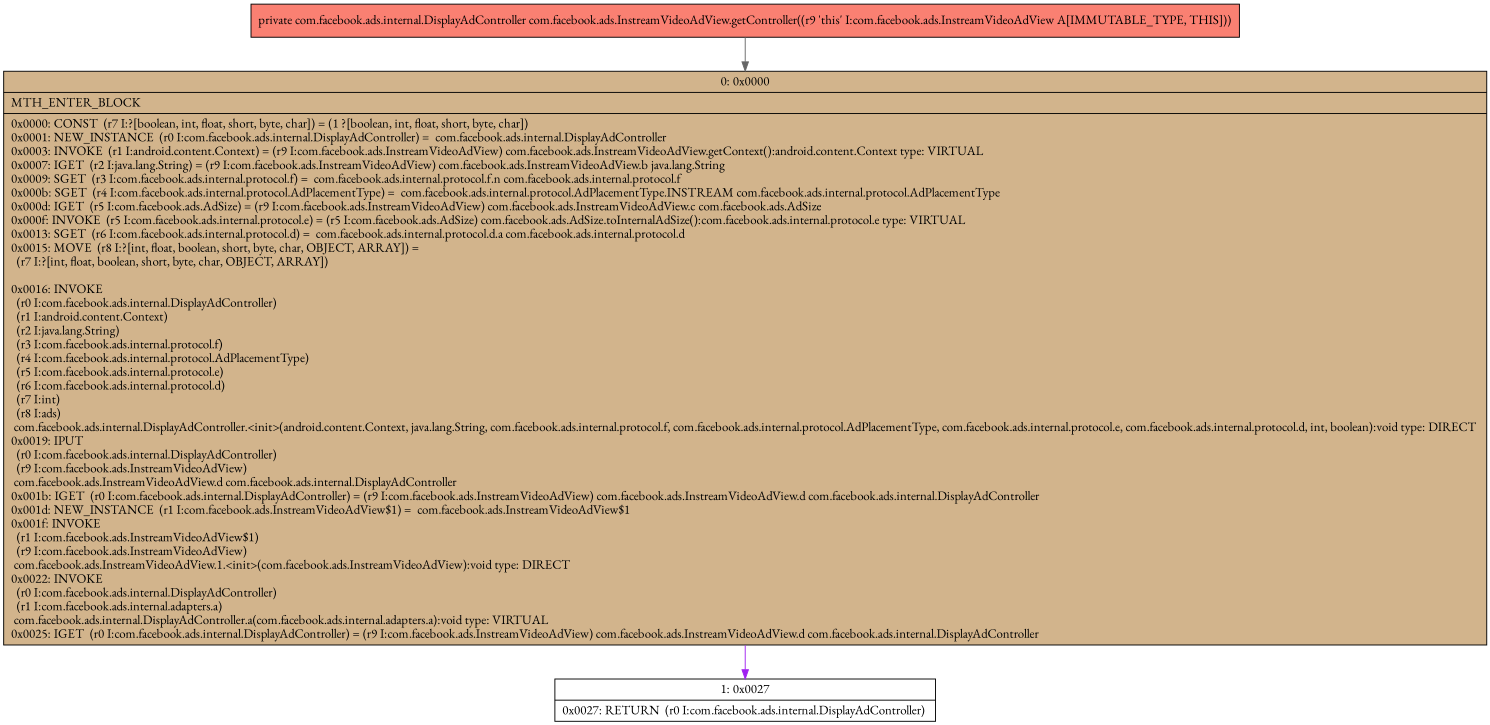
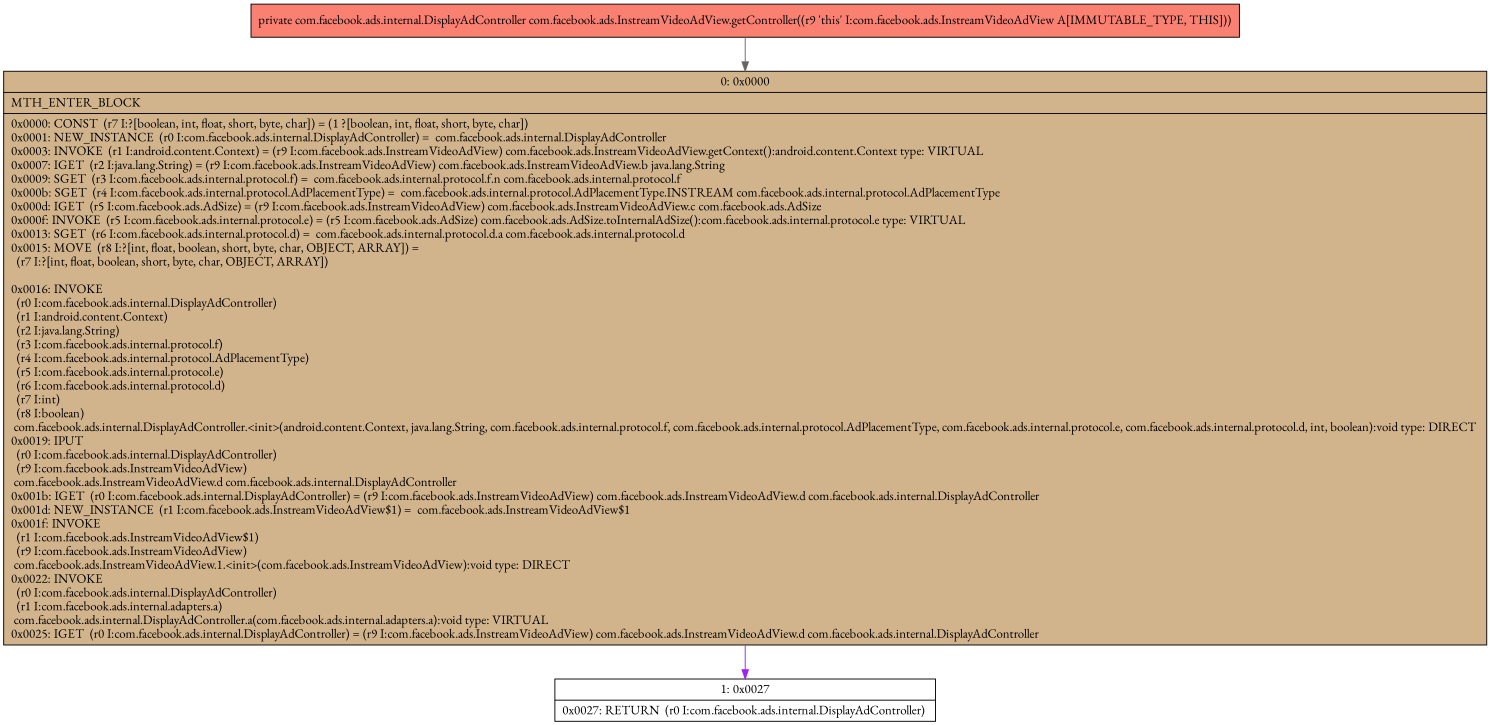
  digraph {
    fontname="EB Garamond"
    node [shape=record style=filled fontname="EB Garamond"]
    edge [fontname="EB Garamond"]
-   n1 [label="{0\:\ 0x0000|MTH_ENTER_BLOCK\l|0x0000: CONST  (r7 I:?[boolean, int, float, short, byte, char]) = (1 ?[boolean, int, float, short, byte, char]) \l0x0001: NEW_INSTANCE  (r0 I:com.facebook.ads.internal.DisplayAdController) =  com.facebook.ads.internal.DisplayAdController \l0x0003: INVOKE  (r1 I:android.content.Context) = (r9 I:com.facebook.ads.InstreamVideoAdView) com.facebook.ads.InstreamVideoAdView.getContext():android.content.Context type: VIRTUAL \l0x0007: IGET  (r2 I:java.lang.String) = (r9 I:com.facebook.ads.InstreamVideoAdView) com.facebook.ads.InstreamVideoAdView.b java.lang.String \l0x0009: SGET  (r3 I:com.facebook.ads.internal.protocol.f) =  com.facebook.ads.internal.protocol.f.n com.facebook.ads.internal.protocol.f \l0x000b: SGET  (r4 I:com.facebook.ads.internal.protocol.AdPlacementType) =  com.facebook.ads.internal.protocol.AdPlacementType.INSTREAM com.facebook.ads.internal.protocol.AdPlacementType \l0x000d: IGET  (r5 I:com.facebook.ads.AdSize) = (r9 I:com.facebook.ads.InstreamVideoAdView) com.facebook.ads.InstreamVideoAdView.c com.facebook.ads.AdSize \l0x000f: INVOKE  (r5 I:com.facebook.ads.internal.protocol.e) = (r5 I:com.facebook.ads.AdSize) com.facebook.ads.AdSize.toInternalAdSize():com.facebook.ads.internal.protocol.e type: VIRTUAL \l0x0013: SGET  (r6 I:com.facebook.ads.internal.protocol.d) =  com.facebook.ads.internal.protocol.d.a com.facebook.ads.internal.protocol.d \l0x0015: MOVE  (r8 I:?[int, float, boolean, short, byte, char, OBJECT, ARRAY]) = \l  (r7 I:?[int, float, boolean, short, byte, char, OBJECT, ARRAY])\l \l0x0016: INVOKE  \l  (r0 I:com.facebook.ads.internal.DisplayAdController)\l  (r1 I:android.content.Context)\l  (r2 I:java.lang.String)\l  (r3 I:com.facebook.ads.internal.protocol.f)\l  (r4 I:com.facebook.ads.internal.protocol.AdPlacementType)\l  (r5 I:com.facebook.ads.internal.protocol.e)\l  (r6 I:com.facebook.ads.internal.protocol.d)\l  (r7 I:int)\l  (r8 I:ads)\l com.facebook.ads.internal.DisplayAdController.\<init\>(android.content.Context, java.lang.String, com.facebook.ads.internal.protocol.f, com.facebook.ads.internal.protocol.AdPlacementType, com.facebook.ads.internal.protocol.e, com.facebook.ads.internal.protocol.d, int, boolean):void type: DIRECT \l0x0019: IPUT  \l  (r0 I:com.facebook.ads.internal.DisplayAdController)\l  (r9 I:com.facebook.ads.InstreamVideoAdView)\l com.facebook.ads.InstreamVideoAdView.d com.facebook.ads.internal.DisplayAdController \l0x001b: IGET  (r0 I:com.facebook.ads.internal.DisplayAdController) = (r9 I:com.facebook.ads.InstreamVideoAdView) com.facebook.ads.InstreamVideoAdView.d com.facebook.ads.internal.DisplayAdController \l0x001d: NEW_INSTANCE  (r1 I:com.facebook.ads.InstreamVideoAdView$1) =  com.facebook.ads.InstreamVideoAdView$1 \l0x001f: INVOKE  \l  (r1 I:com.facebook.ads.InstreamVideoAdView$1)\l  (r9 I:com.facebook.ads.InstreamVideoAdView)\l com.facebook.ads.InstreamVideoAdView.1.\<init\>(com.facebook.ads.InstreamVideoAdView):void type: DIRECT \l0x0022: INVOKE  \l  (r0 I:com.facebook.ads.internal.DisplayAdController)\l  (r1 I:com.facebook.ads.internal.adapters.a)\l com.facebook.ads.internal.DisplayAdController.a(com.facebook.ads.internal.adapters.a):void type: VIRTUAL \l0x0025: IGET  (r0 I:com.facebook.ads.internal.DisplayAdController) = (r9 I:com.facebook.ads.InstreamVideoAdView) com.facebook.ads.InstreamVideoAdView.d com.facebook.ads.internal.DisplayAdController \l}" fillcolor=tan]
+   n1 [label="{0\:\ 0x0000|MTH_ENTER_BLOCK\l|0x0000: CONST  (r7 I:?[boolean, int, float, short, byte, char]) = (1 ?[boolean, int, float, short, byte, char]) \l0x0001: NEW_INSTANCE  (r0 I:com.facebook.ads.internal.DisplayAdController) =  com.facebook.ads.internal.DisplayAdController \l0x0003: INVOKE  (r1 I:android.content.Context) = (r9 I:com.facebook.ads.InstreamVideoAdView) com.facebook.ads.InstreamVideoAdView.getContext():android.content.Context type: VIRTUAL \l0x0007: IGET  (r2 I:java.lang.String) = (r9 I:com.facebook.ads.InstreamVideoAdView) com.facebook.ads.InstreamVideoAdView.b java.lang.String \l0x0009: SGET  (r3 I:com.facebook.ads.internal.protocol.f) =  com.facebook.ads.internal.protocol.f.n com.facebook.ads.internal.protocol.f \l0x000b: SGET  (r4 I:com.facebook.ads.internal.protocol.AdPlacementType) =  com.facebook.ads.internal.protocol.AdPlacementType.INSTREAM com.facebook.ads.internal.protocol.AdPlacementType \l0x000d: IGET  (r5 I:com.facebook.ads.AdSize) = (r9 I:com.facebook.ads.InstreamVideoAdView) com.facebook.ads.InstreamVideoAdView.c com.facebook.ads.AdSize \l0x000f: INVOKE  (r5 I:com.facebook.ads.internal.protocol.e) = (r5 I:com.facebook.ads.AdSize) com.facebook.ads.AdSize.toInternalAdSize():com.facebook.ads.internal.protocol.e type: VIRTUAL \l0x0013: SGET  (r6 I:com.facebook.ads.internal.protocol.d) =  com.facebook.ads.internal.protocol.d.a com.facebook.ads.internal.protocol.d \l0x0015: MOVE  (r8 I:?[int, float, boolean, short, byte, char, OBJECT, ARRAY]) = \l  (r7 I:?[int, float, boolean, short, byte, char, OBJECT, ARRAY])\l \l0x0016: INVOKE  \l  (r0 I:com.facebook.ads.internal.DisplayAdController)\l  (r1 I:android.content.Context)\l  (r2 I:java.lang.String)\l  (r3 I:com.facebook.ads.internal.protocol.f)\l  (r4 I:com.facebook.ads.internal.protocol.AdPlacementType)\l  (r5 I:com.facebook.ads.internal.protocol.e)\l  (r6 I:com.facebook.ads.internal.protocol.d)\l  (r7 I:int)\l  (r8 I:boolean)\l com.facebook.ads.internal.DisplayAdController.\<init\>(android.content.Context, java.lang.String, com.facebook.ads.internal.protocol.f, com.facebook.ads.internal.protocol.AdPlacementType, com.facebook.ads.internal.protocol.e, com.facebook.ads.internal.protocol.d, int, boolean):void type: DIRECT \l0x0019: IPUT  \l  (r0 I:com.facebook.ads.internal.DisplayAdController)\l  (r9 I:com.facebook.ads.InstreamVideoAdView)\l com.facebook.ads.InstreamVideoAdView.d com.facebook.ads.internal.DisplayAdController \l0x001b: IGET  (r0 I:com.facebook.ads.internal.DisplayAdController) = (r9 I:com.facebook.ads.InstreamVideoAdView) com.facebook.ads.InstreamVideoAdView.d com.facebook.ads.internal.DisplayAdController \l0x001d: NEW_INSTANCE  (r1 I:com.facebook.ads.InstreamVideoAdView$1) =  com.facebook.ads.InstreamVideoAdView$1 \l0x001f: INVOKE  \l  (r1 I:com.facebook.ads.InstreamVideoAdView$1)\l  (r9 I:com.facebook.ads.InstreamVideoAdView)\l com.facebook.ads.InstreamVideoAdView.1.\<init\>(com.facebook.ads.InstreamVideoAdView):void type: DIRECT \l0x0022: INVOKE  \l  (r0 I:com.facebook.ads.internal.DisplayAdController)\l  (r1 I:com.facebook.ads.internal.adapters.a)\l com.facebook.ads.internal.DisplayAdController.a(com.facebook.ads.internal.adapters.a):void type: VIRTUAL \l0x0025: IGET  (r0 I:com.facebook.ads.internal.DisplayAdController) = (r9 I:com.facebook.ads.InstreamVideoAdView) com.facebook.ads.InstreamVideoAdView.d com.facebook.ads.internal.DisplayAdController \l}" fillcolor=tan]
    n2 [label="{1\:\ 0x0027|0x0027: RETURN  (r0 I:com.facebook.ads.internal.DisplayAdController) \l}" fillcolor=white]
    n3 [label="{private com.facebook.ads.internal.DisplayAdController com.facebook.ads.InstreamVideoAdView.getController((r9 'this' I:com.facebook.ads.InstreamVideoAdView A[IMMUTABLE_TYPE, THIS])) }" fillcolor=salmon]
    n1 -> n2 [color=purple]
    n3 -> n1 [color=gray40]
  }
